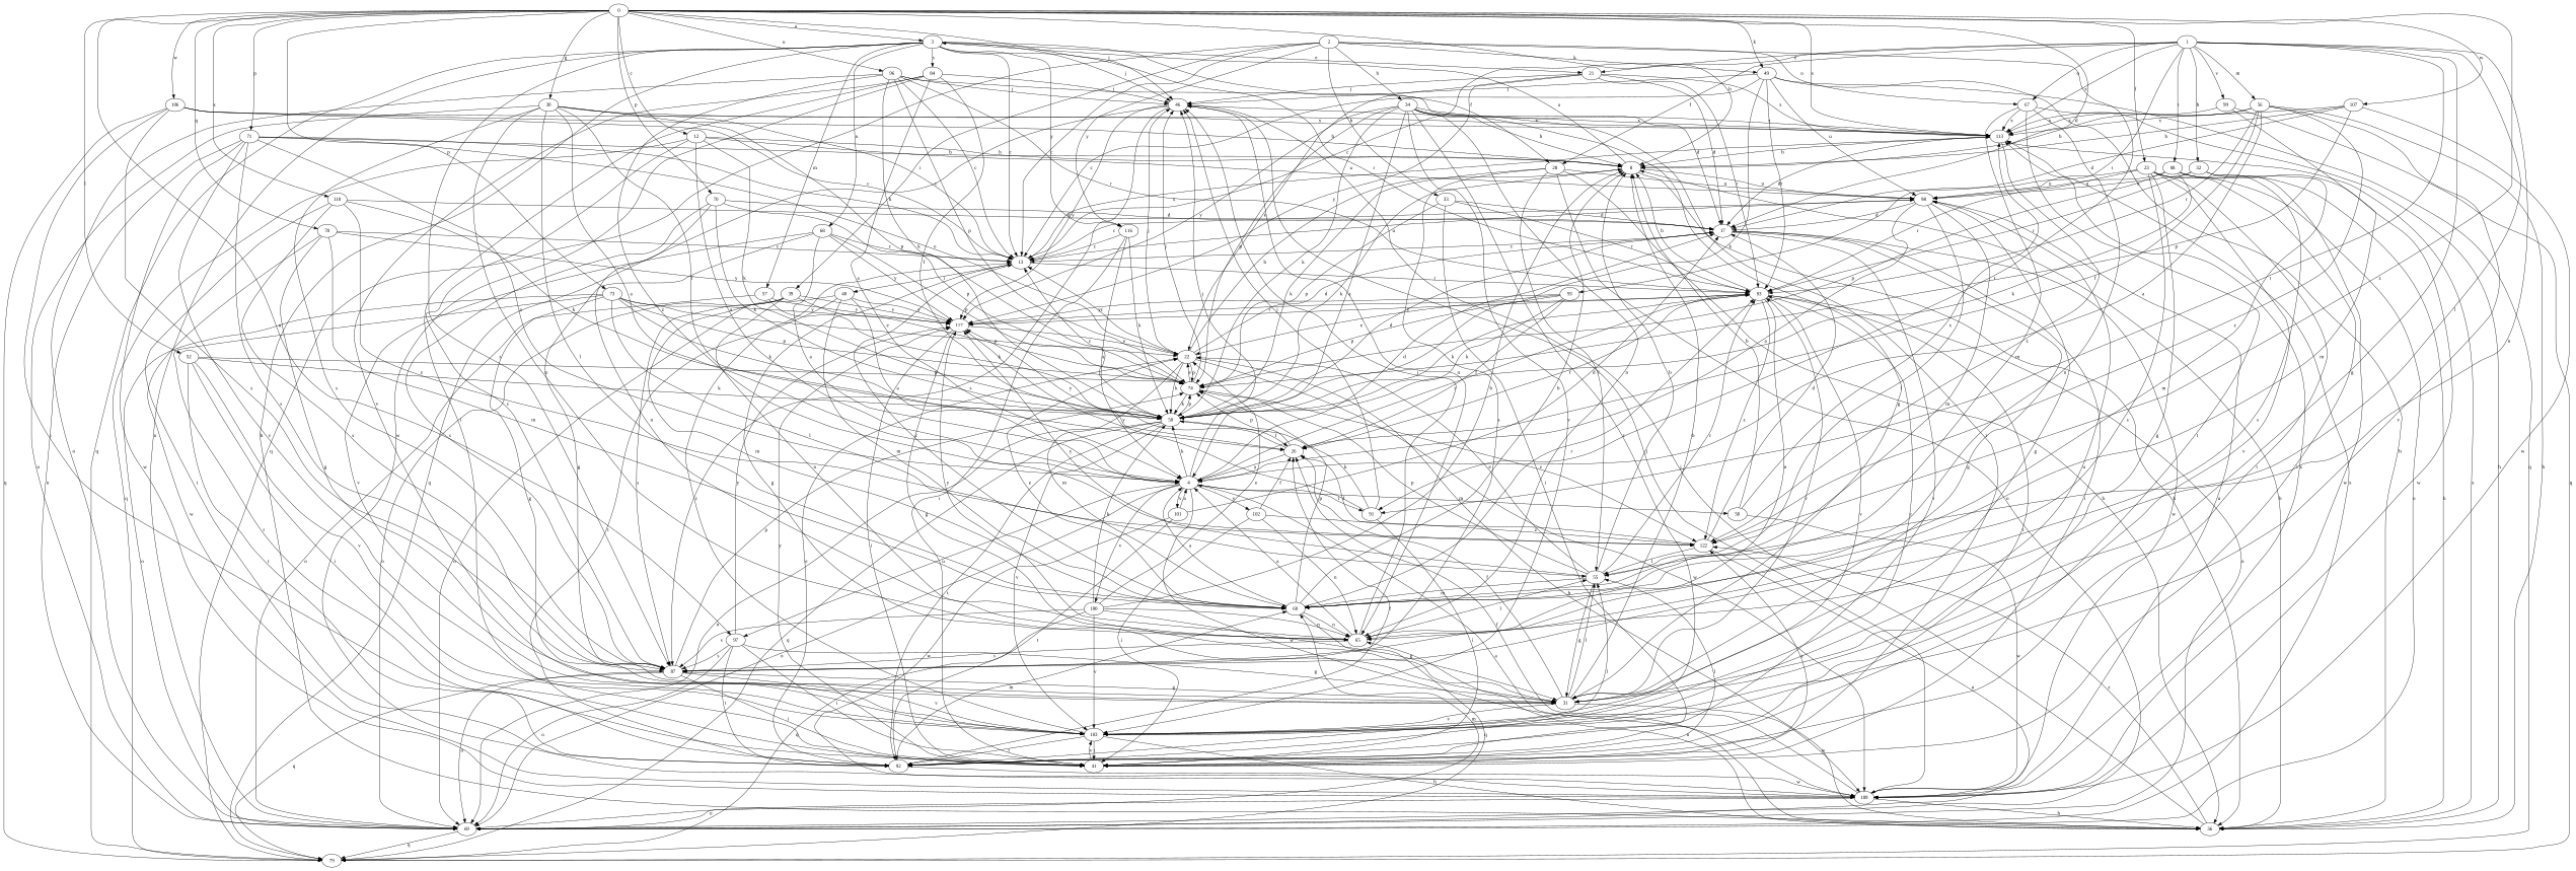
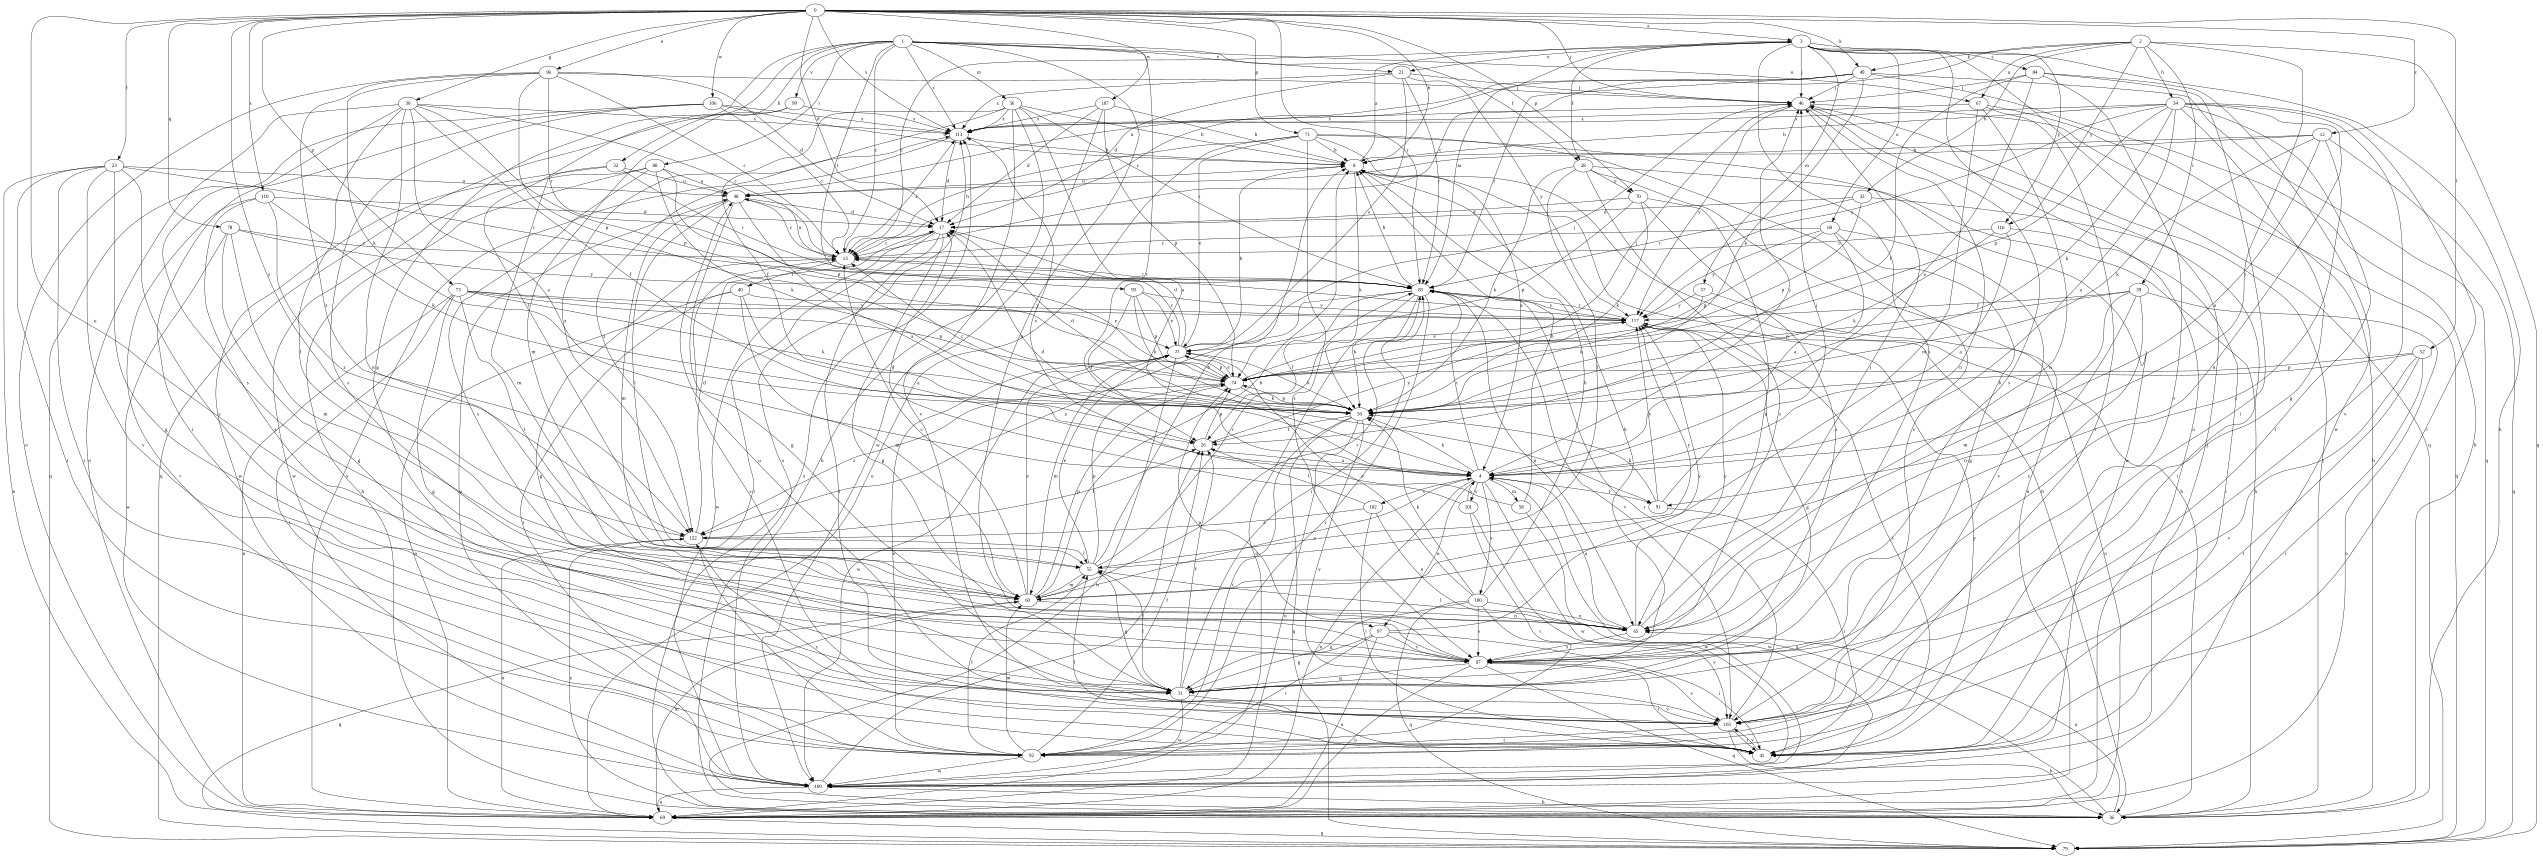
  strict digraph {
    fontname="Liberation Serif"
    node [fontname="Liberation Serif"]
    edge [fontname="Liberation Serif"]
    0
    3
    8
    12
    17
    23
    30
    46
    49
    52
    70
    71
    73
    78
    83
    96
    97
    106
    107
    110
    113
    122
    13
    21
    n25 [label=28]
    79
    116
    36
    57
    68
    69
    n32 [label=84]
    87
    50
    98
    4
    31
    109
    41
    92
    103
    65
    60
    74
    26
    117
    22
    55
    1
    32
    56
    67
    88
    n54 [label=93]
    91
    99
    40
    2
    33
    34
    39
    58
    100
    101
    102
    0 -> 3 [label=a]
    0 -> 8 [label=b]
    0 -> 12 [label=c]
    0 -> 17 [label=d]
    0 -> 23 [label=f]
    0 -> 30 [label=g]
    0 -> 46 [label=j]
    0 -> 49 [label=k]
    0 -> 52 [label=l]
    0 -> 70 [label=p]
    0 -> 71 [label=p]
    0 -> 73 [label=p]
    0 -> 78 [label=q]
+   0 -> 83 [label=r]
    0 -> 96 [label=u]
    0 -> 97 [label=u]
    0 -> 106 [label=w]
    0 -> 107 [label=w]
    0 -> 110 [label=x]
    0 -> 113 [label=x]
    0 -> 122 [label=z]
    3 -> 46 [label=j]
    3 -> 83 [label=r]
    3 -> 13 [label=c]
    3 -> 21 [label=e]
    3 -> n25 [label=f]
    3 -> 79 [label=q]
    3 -> 116 [label=y]
    3 -> 36 [label=h]
    3 -> 57 [label=m]
    3 -> 68 [label=o]
    3 -> 69 [label=o]
    3 -> n32 [label=s]
    3 -> 87 [label=s]
    8 -> 3 [label=a]
    8 -> 36 [label=h]
    8 -> 50 [label=k]
    8 -> 98 [label=u]
    12 -> 8 [label=b]
    12 -> 79 [label=q]
    12 -> 87 [label=s]
    12 -> 50 [label=k]
    12 -> 98 [label=u]
    12 -> 4 [label=a]
    17 -> 13 [label=c]
    17 -> 31 [label=g]
    17 -> 109 [label=w]
    17 -> 41 [label=i]
    17 -> 92 [label=t]
    23 -> 83 [label=r]
    23 -> 69 [label=o]
    23 -> 87 [label=s]
    23 -> 98 [label=u]
    23 -> 31 [label=g]
    23 -> 41 [label=i]
    23 -> 92 [label=t]
    23 -> 103 [label=v]
    30 -> 113 [label=x]
    30 -> 13 [label=c]
    30 -> 69 [label=o]
    30 -> 87 [label=s]
    30 -> 4 [label=a]
    30 -> 65 [label=n]
    30 -> 60 [label=l]
    30 -> 74 [label=p]
    30 -> 26 [label=f]
    46 -> 113 [label=x]
    46 -> 79 [label=q]
    46 -> 87 [label=s]
    46 -> 65 [label=n]
    46 -> 117 [label=y]
    49 -> 46 [label=j]
    49 -> 83 [label=r]
    49 -> 13 [label=c]
    49 -> 79 [label=q]
    49 -> 36 [label=h]
    49 -> 50 [label=k]
    49 -> 98 [label=u]
    52 -> 50 [label=k]
    52 -> 41 [label=i]
    52 -> 92 [label=t]
    52 -> 103 [label=v]
    52 -> 74 [label=p]
    70 -> 17 [label=d]
    70 -> 87 [label=s]
    70 -> 50 [label=k]
    70 -> 65 [label=n]
    70 -> 74 [label=p]
    71 -> 8 [label=b]
    71 -> 13 [label=h]
    71 -> 69 [label=o]
    71 -> 87 [label=s]
    71 -> 4 [label=a]
    71 -> 109 [label=w]
    71 -> 103 [label=v]
    71 -> 22 [label=e]
    73 -> 69 [label=o]
    73 -> 50 [label=k]
    73 -> 31 [label=g]
    73 -> 92 [label=t]
    73 -> 74 [label=p]
    73 -> 117 [label=y]
    73 -> 22 [label=e]
    73 -> 55 [label=l]
    78 -> 13 [label=c]
    78 -> 31 [label=g]
    78 -> 109 [label=w]
    78 -> 60 [label=m]
    78 -> 117 [label=y]
    83 -> 8 [label=b]
    83 -> 122 [label=z]
    83 -> 69 [label=o]
    83 -> 50 [label=k]
    83 -> 92 [label=t]
    83 -> 103 [label=v]
    83 -> 65 [label=n]
    83 -> 26 [label=f]
    83 -> 117 [label=y]
    96 -> 17 [label=d]
    96 -> 46 [label=j]
    96 -> 83 [label=r]
    96 -> 122 [label=z]
    96 -> 13 [label=c]
    96 -> 69 [label=o]
    96 -> 50 [label=k]
    96 -> 74 [label=p]
    97 -> 69 [label=o]
    97 -> 87 [label=s]
    97 -> 31 [label=g]
    97 -> 41 [label=i]
    97 -> 92 [label=t]
    97 -> 117 [label=y]
    106 -> 8 [label=b]
    106 -> 113 [label=x]
    106 -> 13 [label=c]
    106 -> 79 [label=q]
    106 -> 87 [label=s]
    106 -> 41 [label=i]
    107 -> 8 [label=b]
    107 -> 17 [label=d]
    107 -> 113 [label=x]
    107 -> 109 [label=w]
    107 -> 74 [label=p]
    110 -> 17 [label=d]
    110 -> 122 [label=z]
    110 -> 87 [label=s]
    110 -> 50 [label=k]
    110 -> 92 [label=t]
    113 -> 8 [label=b]
    113 -> 17 [label=d]
    113 -> 122 [label=z]
    122 -> 17 [label=d]
    122 -> 69 [label=o]
    122 -> 26 [label=f]
    122 -> 55 [label=l]
    13 -> 83 [label=r]
    13 -> 113 [label=x]
    13 -> 98 [label=u]
    13 -> 31 [label=g]
    13 -> 40 [label=i]
    21 -> 17 [label=d]
    21 -> 46 [label=j]
    21 -> 83 [label=r]
    21 -> 113 [label=x]
    21 -> 117 [label=y]
    21 -> 22 [label=e]
    n25 -> 36 [label=h]
    n25 -> 69 [label=o]
    n25 -> 87 [label=s]
    n25 -> 50 [label=k]
-   n25 -> 98 [label=u]
+   n25 -> 70 [label=u]
    n25 -> 55 [label=l]
    116 -> 13 [label=c]
    116 -> 50 [label=k]
    116 -> 4 [label=a]
    116 -> 41 [label=i]
    36 -> 8 [label=b]
    36 -> 46 [label=j]
    36 -> 113 [label=x]
    36 -> 122 [label=z]
    36 -> 4 [label=a]
    36 -> 65 [label=n]
    57 -> 69 [label=o]
    57 -> 50 [label=k]
    57 -> 117 [label=y]
    68 -> 13 [label=c]
    68 -> 4 [label=a]
    68 -> 31 [label=g]
    68 -> 103 [label=v]
    68 -> 74 [label=p]
    68 -> 117 [label=y]
    69 -> 113 [label=x]
    69 -> 79 [label=q]
    69 -> 60 [label=m]
    n32 -> 46 [label=j]
    n32 -> 4 [label=a]
    n32 -> 109 [label=w]
    n32 -> 41 [label=i]
    n32 -> 103 [label=v]
    n32 -> 26 [label=f]
    87 -> 79 [label=q]
    87 -> 69 [label=o]
    87 -> 31 [label=g]
    87 -> 41 [label=i]
    87 -> 103 [label=v]
    87 -> 74 [label=p]
    50 -> 17 [label=d]
    50 -> 13 [label=c]
    50 -> 79 [label=q]
    50 -> 69 [label=o]
    50 -> 92 [label=t]
    50 -> 103 [label=v]
    50 -> 74 [label=p]
    50 -> 26 [label=f]
    98 -> 17 [label=d]
    98 -> 13 [label=c]
    98 -> 4 [label=a]
    98 -> 31 [label=g]
    98 -> 60 [label=m]
    98 -> 55 [label=l]
    4 -> 17 [label=d]
    4 -> 46 [label=j]
    4 -> 83 [label=r]
    4 -> 97 [label=u]
    4 -> 69 [label=o]
    4 -> 50 [label=k]
    4 -> 109 [label=w]
    4 -> 91 [label=t]
    4 -> 58 [label=m]
    4 -> 100 [label=v]
    4 -> 101 [label=v]
    4 -> 102 [label=v]
    31 -> 8 [label=b]
    31 -> 83 [label=r]
    31 -> 109 [label=w]
    31 -> 103 [label=v]
    31 -> 26 [label=f]
    31 -> 55 [label=l]
    109 -> 46 [label=j]
    109 -> 113 [label=x]
    109 -> 36 [label=h]
    109 -> 69 [label=o]
    109 -> 98 [label=u]
    109 -> 26 [label=f]
    41 -> 122 [label=z]
    41 -> 103 [label=v]
    41 -> 117 [label=y]
    41 -> 55 [label=l]
    92 -> 109 [label=w]
    92 -> 60 [label=m]
    92 -> 26 [label=f]
    92 -> 22 [label=e]
    92 -> 55 [label=l]
    103 -> 83 [label=r]
    103 -> 13 [label=c]
    103 -> 36 [label=h]
    103 -> 98 [label=u]
    103 -> 41 [label=i]
    103 -> 92 [label=t]
    65 -> 46 [label=j]
    65 -> 87 [label=s]
    65 -> 4 [label=a]
    65 -> 117 [label=y]
    65 -> 55 [label=l]
    60 -> 8 [label=b]
    60 -> 83 [label=r]
    60 -> 13 [label=c]
    60 -> 79 [label=q]
    60 -> 4 [label=a]
    60 -> 65 [label=n]
    60 -> 74 [label=p]
    60 -> 22 [label=e]
    74 -> 46 [label=j]
    74 -> 122 [label=z]
    74 -> 50 [label=k]
    74 -> 22 [label=e]
    26 -> 4 [label=a]
    26 -> 74 [label=p]
    26 -> 117 [label=y]
    117 -> 83 [label=r]
    117 -> 31 [label=g]
    117 -> 41 [label=i]
    117 -> 22 [label=e]
    22 -> 8 [label=b]
    22 -> 17 [label=d]
    22 -> 46 [label=j]
    22 -> 13 [label=c]
    22 -> 36 [label=h]
    22 -> 50 [label=k]
    22 -> 109 [label=w]
    22 -> 60 [label=m]
    22 -> 74 [label=p]
    55 -> 8 [label=b]
    55 -> 83 [label=r]
    55 -> 31 [label=g]
    55 -> 60 [label=m]
    55 -> 74 [label=p]
    55 -> 117 [label=y]
    55 -> 22 [label=e]
    1 -> 113 [label=x]
    1 -> 13 [label=c]
    1 -> 21 [label=e]
    1 -> n25 [label=f]
    1 -> 31 [label=g]
    1 -> 65 [label=n]
    1 -> 55 [label=l]
    1 -> 32 [label=h]
    1 -> 56 [label=m]
    1 -> 67 [label=o]
    1 -> 88 [label=t]
    1 -> n54 [label=t]
    1 -> 91 [label=t]
    1 -> 99 [label=v]
    32 -> 83 [label=r]
    32 -> 98 [label=u]
    32 -> 109 [label=w]
    32 -> 60 [label=m]
    56 -> 8 [label=b]
    56 -> 83 [label=r]
    56 -> 113 [label=x]
    56 -> 122 [label=z]
    56 -> 36 [label=h]
    56 -> 4 [label=a]
    56 -> 103 [label=v]
    56 -> 26 [label=f]
    67 -> 113 [label=x]
    67 -> 36 [label=h]
    67 -> 92 [label=t]
    67 -> 65 [label=n]
    67 -> 60 [label=m]
    88 -> 36 [label=h]
    88 -> 87 [label=s]
    88 -> 50 [label=k]
    88 -> 98 [label=u]
    88 -> 109 [label=w]
    88 -> 74 [label=p]
    n54 -> 50 [label=k]
    n54 -> 74 [label=p]
    n54 -> 26 [label=f]
    n54 -> 117 [label=y]
    n54 -> 22 [label=e]
    91 -> 46 [label=j]
    91 -> 50 [label=k]
    91 -> 41 [label=i]
    91 -> 117 [label=y]
    99 -> 113 [label=x]
    99 -> 79 [label=q]
    99 -> 60 [label=m]
    40 -> 69 [label=o]
    40 -> 4 [label=a]
    40 -> 92 [label=t]
    40 -> 60 [label=m]
    40 -> 117 [label=y]
    2 -> 49 [label=k]
    2 -> 13 [label=c]
    2 -> 79 [label=q]
    2 -> 116 [label=y]
    2 -> 67 [label=o]
    2 -> 91 [label=t]
    2 -> 33 [label=h]
    2 -> 34 [label=h]
    2 -> 39 [label=i]
    33 -> 17 [label=d]
    33 -> 83 [label=r]
    33 -> 41 [label=i]
    33 -> 74 [label=p]
    34 -> 8 [label=b]
    34 -> 113 [label=x]
    34 -> 50 [label=k]
    34 -> 4 [label=a]
    34 -> 31 [label=g]
    34 -> 41 [label=i]
    34 -> 92 [label=t]
    34 -> 103 [label=v]
    34 -> 65 [label=n]
    34 -> 74 [label=p]
    34 -> 117 [label=y]
    39 -> 69 [label=o]
    39 -> 87 [label=s]
    39 -> 65 [label=n]
    39 -> 60 [label=m]
    39 -> 74 [label=p]
    39 -> 117 [label=y]
    58 -> 8 [label=b]
    58 -> 113 [label=x]
    58 -> 109 [label=w]
    100 -> 8 [label=b]
    100 -> 79 [label=q]
    100 -> 87 [label=s]
    100 -> 50 [label=k]
    100 -> 31 [label=g]
    100 -> 103 [label=v]
    100 -> 65 [label=n]
    100 -> 22 [label=e]
    101 -> 17 [label=d]
    101 -> 4 [label=a]
    101 -> 109 [label=w]
    101 -> 92 [label=t]
    102 -> 122 [label=z]
    102 -> 41 [label=i]
    102 -> 65 [label=n]
    102 -> 26 [label=f]
  }
